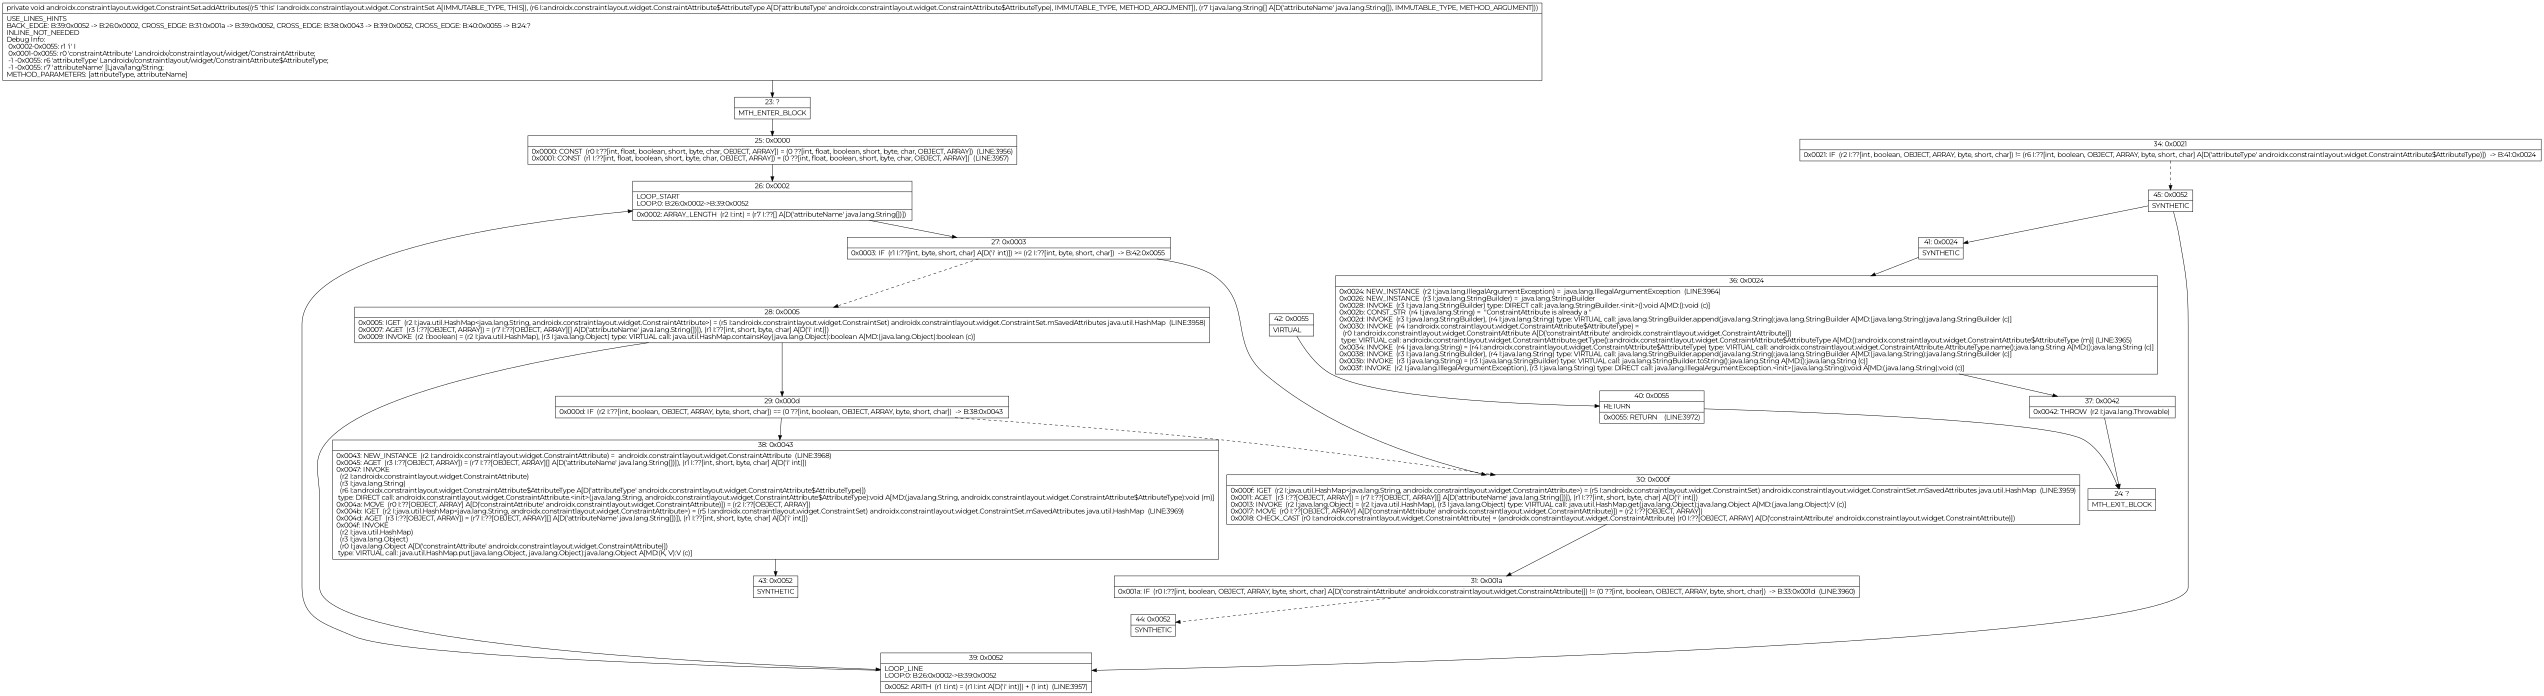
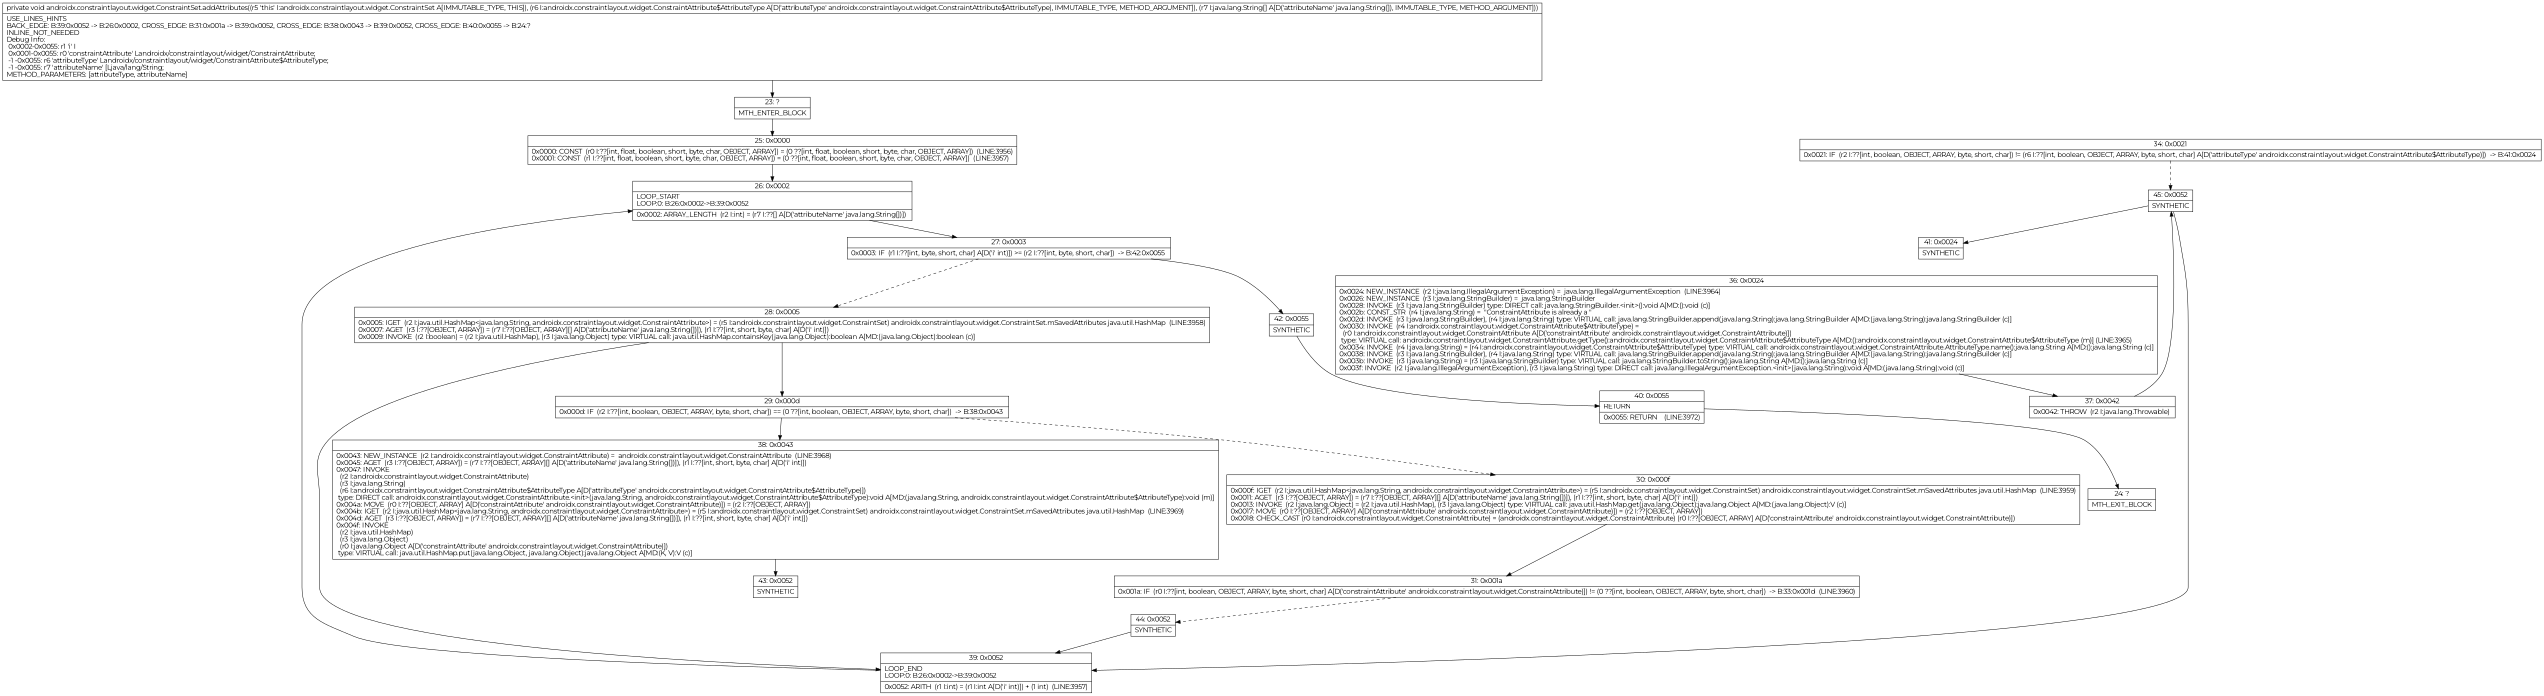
  digraph {
    fontname=Montserrat
    node [fontname=Montserrat shape=record]
    edge [fontname=Montserrat]
    n1 [label="{23\:\ ?|MTH_ENTER_BLOCK\l}"]
    n2 [label="{25\:\ 0x0000|0x0000: CONST  (r0 I:??[int, float, boolean, short, byte, char, OBJECT, ARRAY]) = (0 ??[int, float, boolean, short, byte, char, OBJECT, ARRAY])  (LINE:3956)\l0x0001: CONST  (r1 I:??[int, float, boolean, short, byte, char, OBJECT, ARRAY]) = (0 ??[int, float, boolean, short, byte, char, OBJECT, ARRAY])  (LINE:3957)\l}"]
    n3 [label="{26\:\ 0x0002|LOOP_START\lLOOP:0: B:26:0x0002\-\>B:39:0x0052\l|0x0002: ARRAY_LENGTH  (r2 I:int) = (r7 I:??[] A[D('attributeName' java.lang.String[])]) \l}"]
    n4 [label="{27\:\ 0x0003|0x0003: IF  (r1 I:??[int, byte, short, char] A[D('i' int)]) \>= (r2 I:??[int, byte, short, char])  \-\> B:42:0x0055 \l}"]
    n5 [label="{28\:\ 0x0005|0x0005: IGET  (r2 I:java.util.HashMap\<java.lang.String, androidx.constraintlayout.widget.ConstraintAttribute\>) = (r5 I:androidx.constraintlayout.widget.ConstraintSet) androidx.constraintlayout.widget.ConstraintSet.mSavedAttributes java.util.HashMap  (LINE:3958)\l0x0007: AGET  (r3 I:??[OBJECT, ARRAY]) = (r7 I:??[OBJECT, ARRAY][] A[D('attributeName' java.lang.String[])]), (r1 I:??[int, short, byte, char] A[D('i' int)]) \l0x0009: INVOKE  (r2 I:boolean) = (r2 I:java.util.HashMap), (r3 I:java.lang.Object) type: VIRTUAL call: java.util.HashMap.containsKey(java.lang.Object):boolean A[MD:(java.lang.Object):boolean (c)]\l}"]
-   n6 [label="{42\:\ 0x0055|VIRTUAL\l}"]
+   n6 [label="{42\:\ 0x0055|SYNTHETIC\l}"]
    n7 [label="{29\:\ 0x000d|0x000d: IF  (r2 I:??[int, boolean, OBJECT, ARRAY, byte, short, char]) == (0 ??[int, boolean, OBJECT, ARRAY, byte, short, char])  \-\> B:38:0x0043 \l}"]
-   n8 [label="{39\:\ 0x0052|LOOP_LINE\lLOOP:0: B:26:0x0002\-\>B:39:0x0052\l|0x0052: ARITH  (r1 I:int) = (r1 I:int A[D('i' int)]) + (1 int)  (LINE:3957)\l}"]
+   n8 [label="{39\:\ 0x0052|LOOP_END\lLOOP:0: B:26:0x0002\-\>B:39:0x0052\l|0x0052: ARITH  (r1 I:int) = (r1 I:int A[D('i' int)]) + (1 int)  (LINE:3957)\l}"]
    n9 [label="{40\:\ 0x0055|RETURN\l|0x0055: RETURN    (LINE:3972)\l}"]
    n10 [label="{30\:\ 0x000f|0x000f: IGET  (r2 I:java.util.HashMap\<java.lang.String, androidx.constraintlayout.widget.ConstraintAttribute\>) = (r5 I:androidx.constraintlayout.widget.ConstraintSet) androidx.constraintlayout.widget.ConstraintSet.mSavedAttributes java.util.HashMap  (LINE:3959)\l0x0011: AGET  (r3 I:??[OBJECT, ARRAY]) = (r7 I:??[OBJECT, ARRAY][] A[D('attributeName' java.lang.String[])]), (r1 I:??[int, short, byte, char] A[D('i' int)]) \l0x0013: INVOKE  (r2 I:java.lang.Object) = (r2 I:java.util.HashMap), (r3 I:java.lang.Object) type: VIRTUAL call: java.util.HashMap.get(java.lang.Object):java.lang.Object A[MD:(java.lang.Object):V (c)]\l0x0017: MOVE  (r0 I:??[OBJECT, ARRAY] A[D('constraintAttribute' androidx.constraintlayout.widget.ConstraintAttribute)]) = (r2 I:??[OBJECT, ARRAY]) \l0x0018: CHECK_CAST (r0 I:androidx.constraintlayout.widget.ConstraintAttribute) = (androidx.constraintlayout.widget.ConstraintAttribute) (r0 I:??[OBJECT, ARRAY] A[D('constraintAttribute' androidx.constraintlayout.widget.ConstraintAttribute)]) \l}"]
    n11 [label="{38\:\ 0x0043|0x0043: NEW_INSTANCE  (r2 I:androidx.constraintlayout.widget.ConstraintAttribute) =  androidx.constraintlayout.widget.ConstraintAttribute  (LINE:3968)\l0x0045: AGET  (r3 I:??[OBJECT, ARRAY]) = (r7 I:??[OBJECT, ARRAY][] A[D('attributeName' java.lang.String[])]), (r1 I:??[int, short, byte, char] A[D('i' int)]) \l0x0047: INVOKE  \l  (r2 I:androidx.constraintlayout.widget.ConstraintAttribute)\l  (r3 I:java.lang.String)\l  (r6 I:androidx.constraintlayout.widget.ConstraintAttribute$AttributeType A[D('attributeType' androidx.constraintlayout.widget.ConstraintAttribute$AttributeType)])\l type: DIRECT call: androidx.constraintlayout.widget.ConstraintAttribute.\<init\>(java.lang.String, androidx.constraintlayout.widget.ConstraintAttribute$AttributeType):void A[MD:(java.lang.String, androidx.constraintlayout.widget.ConstraintAttribute$AttributeType):void (m)]\l0x004a: MOVE  (r0 I:??[OBJECT, ARRAY] A[D('constraintAttribute' androidx.constraintlayout.widget.ConstraintAttribute)]) = (r2 I:??[OBJECT, ARRAY]) \l0x004b: IGET  (r2 I:java.util.HashMap\<java.lang.String, androidx.constraintlayout.widget.ConstraintAttribute\>) = (r5 I:androidx.constraintlayout.widget.ConstraintSet) androidx.constraintlayout.widget.ConstraintSet.mSavedAttributes java.util.HashMap  (LINE:3969)\l0x004d: AGET  (r3 I:??[OBJECT, ARRAY]) = (r7 I:??[OBJECT, ARRAY][] A[D('attributeName' java.lang.String[])]), (r1 I:??[int, short, byte, char] A[D('i' int)]) \l0x004f: INVOKE  \l  (r2 I:java.util.HashMap)\l  (r3 I:java.lang.Object)\l  (r0 I:java.lang.Object A[D('constraintAttribute' androidx.constraintlayout.widget.ConstraintAttribute)])\l type: VIRTUAL call: java.util.HashMap.put(java.lang.Object, java.lang.Object):java.lang.Object A[MD:(K, V):V (c)]\l}"]
    n12 [label="{31\:\ 0x001a|0x001a: IF  (r0 I:??[int, boolean, OBJECT, ARRAY, byte, short, char] A[D('constraintAttribute' androidx.constraintlayout.widget.ConstraintAttribute)]) != (0 ??[int, boolean, OBJECT, ARRAY, byte, short, char])  \-\> B:33:0x001d  (LINE:3960)\l}"]
    n13 [label="{43\:\ 0x0052|SYNTHETIC\l}"]
    n14 [label="{44\:\ 0x0052|SYNTHETIC\l}"]
    n15 [label="{34\:\ 0x0021|0x0021: IF  (r2 I:??[int, boolean, OBJECT, ARRAY, byte, short, char]) != (r6 I:??[int, boolean, OBJECT, ARRAY, byte, short, char] A[D('attributeType' androidx.constraintlayout.widget.ConstraintAttribute$AttributeType)])  \-\> B:41:0x0024 \l}"]
    n16 [label="{45\:\ 0x0052|SYNTHETIC\l}"]
    n17 [label="{41\:\ 0x0024|SYNTHETIC\l}"]
    n18 [label="{36\:\ 0x0024|0x0024: NEW_INSTANCE  (r2 I:java.lang.IllegalArgumentException) =  java.lang.IllegalArgumentException  (LINE:3964)\l0x0026: NEW_INSTANCE  (r3 I:java.lang.StringBuilder) =  java.lang.StringBuilder \l0x0028: INVOKE  (r3 I:java.lang.StringBuilder) type: DIRECT call: java.lang.StringBuilder.\<init\>():void A[MD:():void (c)]\l0x002b: CONST_STR  (r4 I:java.lang.String) =  \"ConstraintAttribute is already a \" \l0x002d: INVOKE  (r3 I:java.lang.StringBuilder), (r4 I:java.lang.String) type: VIRTUAL call: java.lang.StringBuilder.append(java.lang.String):java.lang.StringBuilder A[MD:(java.lang.String):java.lang.StringBuilder (c)]\l0x0030: INVOKE  (r4 I:androidx.constraintlayout.widget.ConstraintAttribute$AttributeType) = \l  (r0 I:androidx.constraintlayout.widget.ConstraintAttribute A[D('constraintAttribute' androidx.constraintlayout.widget.ConstraintAttribute)])\l type: VIRTUAL call: androidx.constraintlayout.widget.ConstraintAttribute.getType():androidx.constraintlayout.widget.ConstraintAttribute$AttributeType A[MD:():androidx.constraintlayout.widget.ConstraintAttribute$AttributeType (m)] (LINE:3965)\l0x0034: INVOKE  (r4 I:java.lang.String) = (r4 I:androidx.constraintlayout.widget.ConstraintAttribute$AttributeType) type: VIRTUAL call: androidx.constraintlayout.widget.ConstraintAttribute.AttributeType.name():java.lang.String A[MD:():java.lang.String (c)]\l0x0038: INVOKE  (r3 I:java.lang.StringBuilder), (r4 I:java.lang.String) type: VIRTUAL call: java.lang.StringBuilder.append(java.lang.String):java.lang.StringBuilder A[MD:(java.lang.String):java.lang.StringBuilder (c)]\l0x003b: INVOKE  (r3 I:java.lang.String) = (r3 I:java.lang.StringBuilder) type: VIRTUAL call: java.lang.StringBuilder.toString():java.lang.String A[MD:():java.lang.String (c)]\l0x003f: INVOKE  (r2 I:java.lang.IllegalArgumentException), (r3 I:java.lang.String) type: DIRECT call: java.lang.IllegalArgumentException.\<init\>(java.lang.String):void A[MD:(java.lang.String):void (c)]\l}"]
    n19 [label="{37\:\ 0x0042|0x0042: THROW  (r2 I:java.lang.Throwable) \l}"]
    n20 [label="{24\:\ ?|MTH_EXIT_BLOCK\l}"]
    n21 [label="{private void androidx.constraintlayout.widget.ConstraintSet.addAttributes((r5 'this' I:androidx.constraintlayout.widget.ConstraintSet A[IMMUTABLE_TYPE, THIS]), (r6 I:androidx.constraintlayout.widget.ConstraintAttribute$AttributeType A[D('attributeType' androidx.constraintlayout.widget.ConstraintAttribute$AttributeType), IMMUTABLE_TYPE, METHOD_ARGUMENT]), (r7 I:java.lang.String[] A[D('attributeName' java.lang.String[]), IMMUTABLE_TYPE, METHOD_ARGUMENT]))  | USE_LINES_HINTS\lBACK_EDGE: B:39:0x0052 \-\> B:26:0x0002, CROSS_EDGE: B:31:0x001a \-\> B:39:0x0052, CROSS_EDGE: B:38:0x0043 \-\> B:39:0x0052, CROSS_EDGE: B:40:0x0055 \-\> B:24:?\lINLINE_NOT_NEEDED\lDebug Info:\l  0x0002\-0x0055: r1 'i' I\l  0x0001\-0x0055: r0 'constraintAttribute' Landroidx\/constraintlayout\/widget\/ConstraintAttribute;\l  \-1 \-0x0055: r6 'attributeType' Landroidx\/constraintlayout\/widget\/ConstraintAttribute$AttributeType;\l  \-1 \-0x0055: r7 'attributeName' [Ljava\/lang\/String;\lMETHOD_PARAMETERS: [attributeType, attributeName]\l}"]
    n1 -> n2
    n2 -> n3
    n3 -> n4
    n4 -> n5 [style=dashed]
-   n4 -> n10
+   n4 -> n6
    n5 -> n7
    n5 -> n8
    n6 -> n9
    n7 -> n10 [style=dashed]
    n7 -> n11
    n8 -> n3
    n9 -> n20
    n10 -> n12
    n11 -> n13
    n12 -> n14 [style=dashed]
+   n14 -> n8
    n15 -> n16 [style=dashed]
    n16 -> n8
    n16 -> n17
-   n17 -> n18
    n18 -> n19
-   n19 -> n20
+   n19 -> n16
    n21 -> n1
  }
